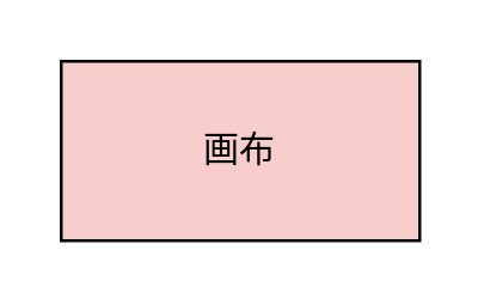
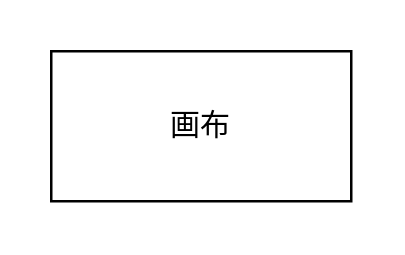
  <mxCell id="0" />
  <mxCell id="1" parent="0" />
- <mxCell id="2" value="画布" style="rounded=0;whiteSpace=wrap;html=1;fillColor=#f8cecc;" vertex="1" parent="1"><mxGeometry x="20" y="20" width="120" height="60" as="geometry" /></mxCell>
+ <mxCell id="2" value="画布" style="rounded=0;whiteSpace=wrap;html=1;" vertex="1" parent="1"><mxGeometry x="20" y="20" width="120" height="60" as="geometry" /></mxCell>
